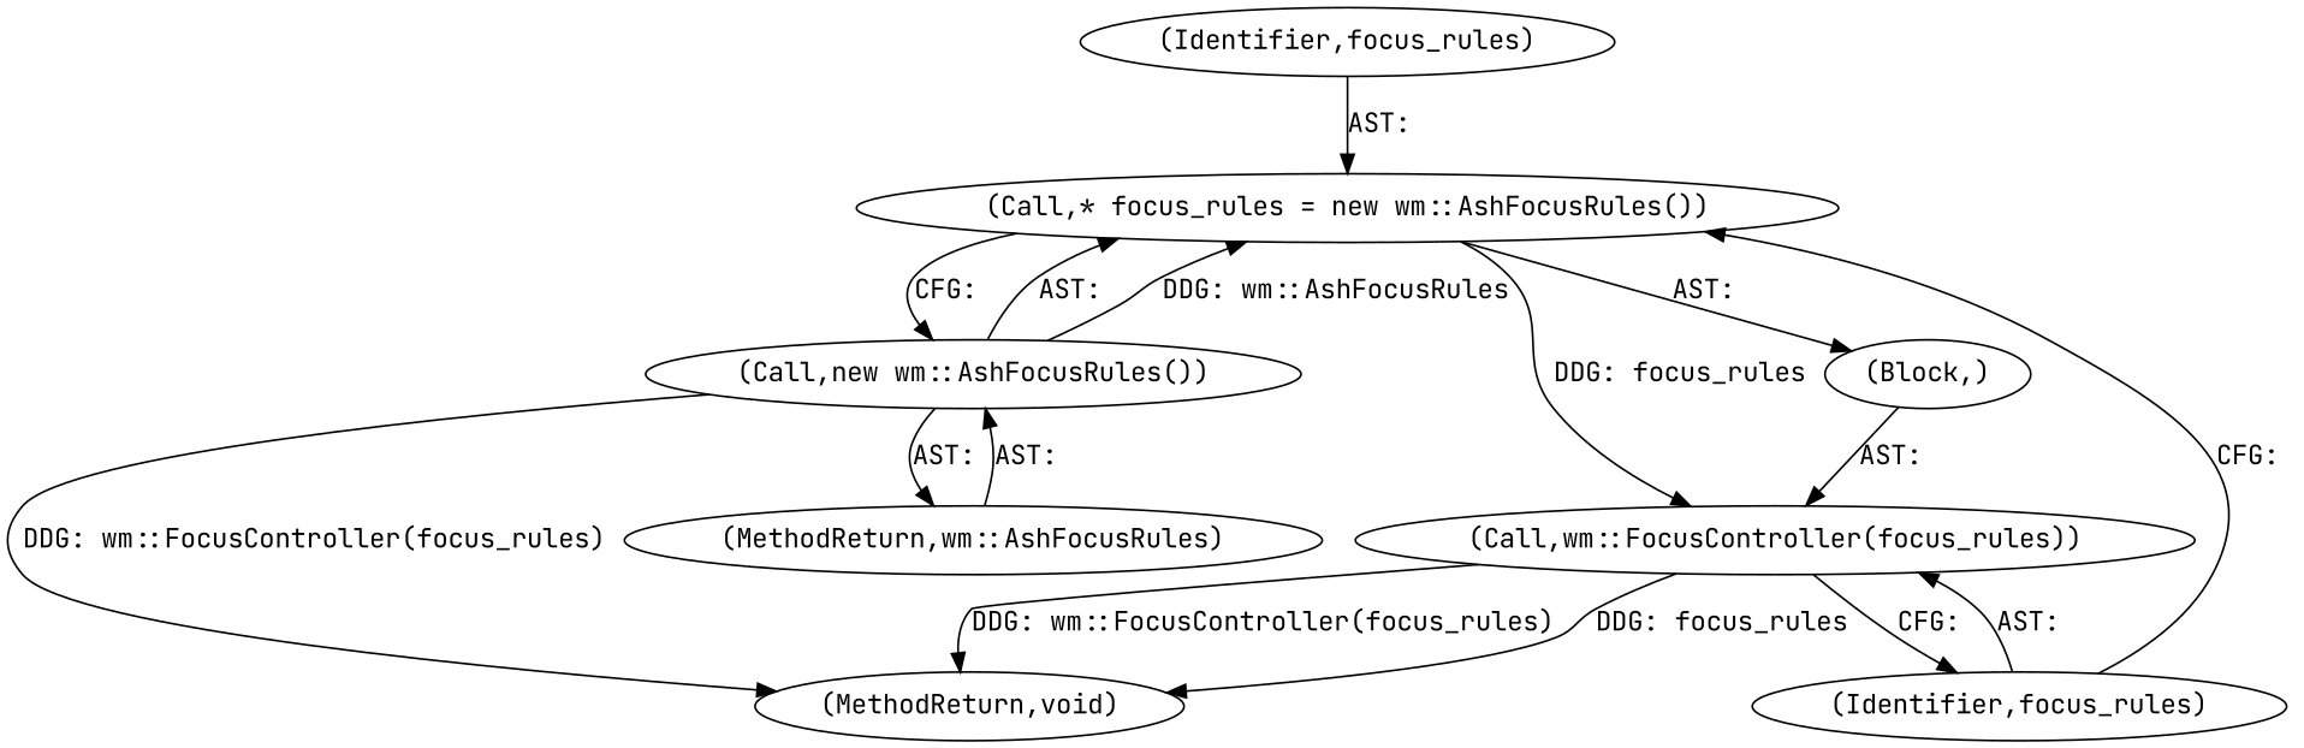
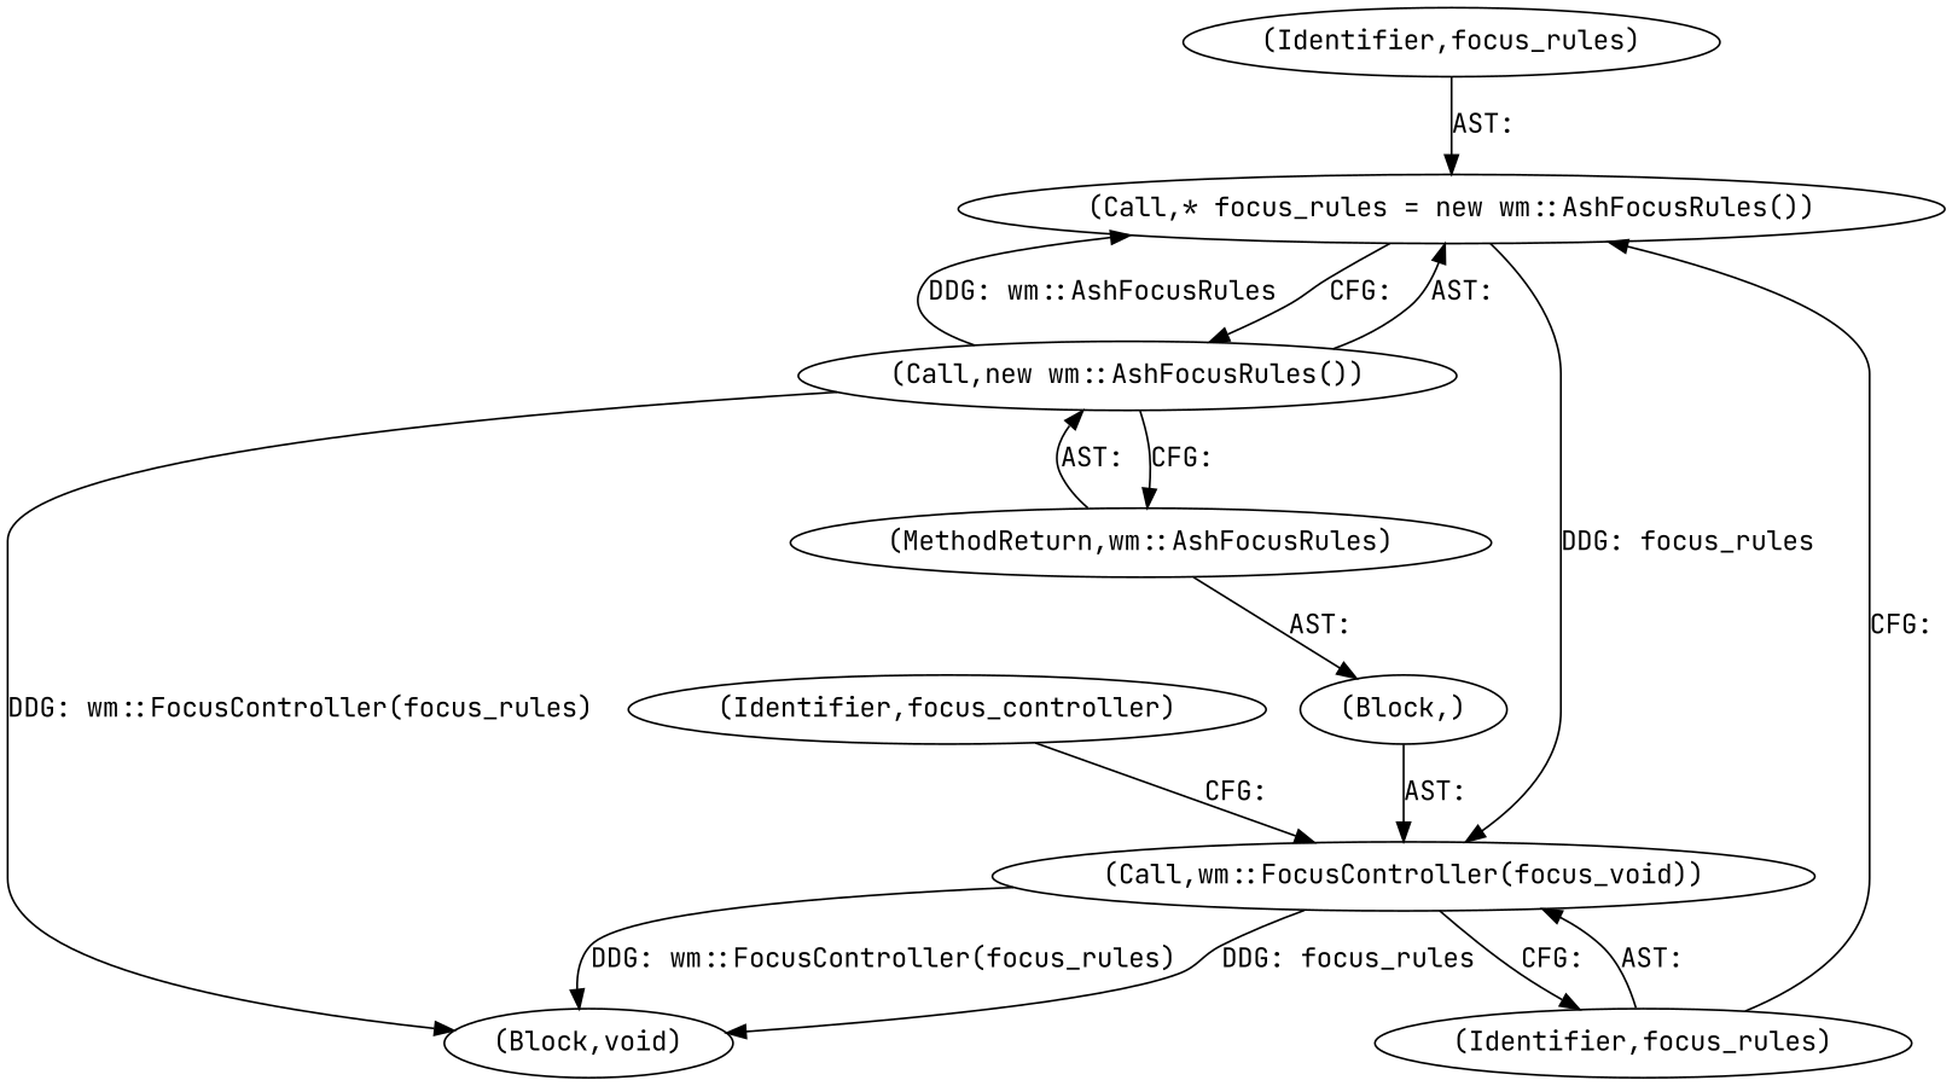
  digraph {
    fontname="JetBrains Mono"
    node [fontname="JetBrains Mono"]
    edge [fontname="JetBrains Mono"]
    n1 [label="(Call,* focus_rules = new wm::AshFocusRules())"]
    n2 [label="(Call,new wm::AshFocusRules())"]
-   n3 [label="(Call,wm::FocusController(focus_rules))"]
+   n3 [label="(Call,wm::FocusController(focus_void))"]
    n4 [label="(Block,)"]
-   n5 [label="(MethodReturn,void)"]
+   n5 [label="(Block,void)"]
    n6 [label="(MethodReturn,wm::AshFocusRules)"]
    n7 [label="(Identifier,focus_rules)"]
    n8 [label="(Identifier,focus_rules)"]
+   n9 [label="(Identifier,focus_controller)"]
    n1 -> n2 [label="CFG: "]
    n1 -> n3 [label="DDG: focus_rules"]
-   n1 -> n4 [label="AST: "]
+   n6 -> n4 [label="AST: "]
    n2 -> n1 [label="AST: "]
    n2 -> n1 [label="DDG: wm::AshFocusRules"]
    n2 -> n5 [label="DDG: wm::FocusController(focus_rules)"]
-   n2 -> n6 [label="AST: "]
+   n2 -> n6 [label="CFG: "]
    n3 -> n5 [label="DDG: wm::FocusController(focus_rules)"]
    n3 -> n5 [label="DDG: focus_rules"]
    n3 -> n7 [label="CFG: "]
    n4 -> n3 [label="AST: "]
    n6 -> n2 [label="AST: "]
    n7 -> n1 [label="CFG: "]
    n7 -> n3 [label="AST: "]
    n8 -> n1 [label="AST: "]
+   n9 -> n3 [label="CFG: "]
  }
